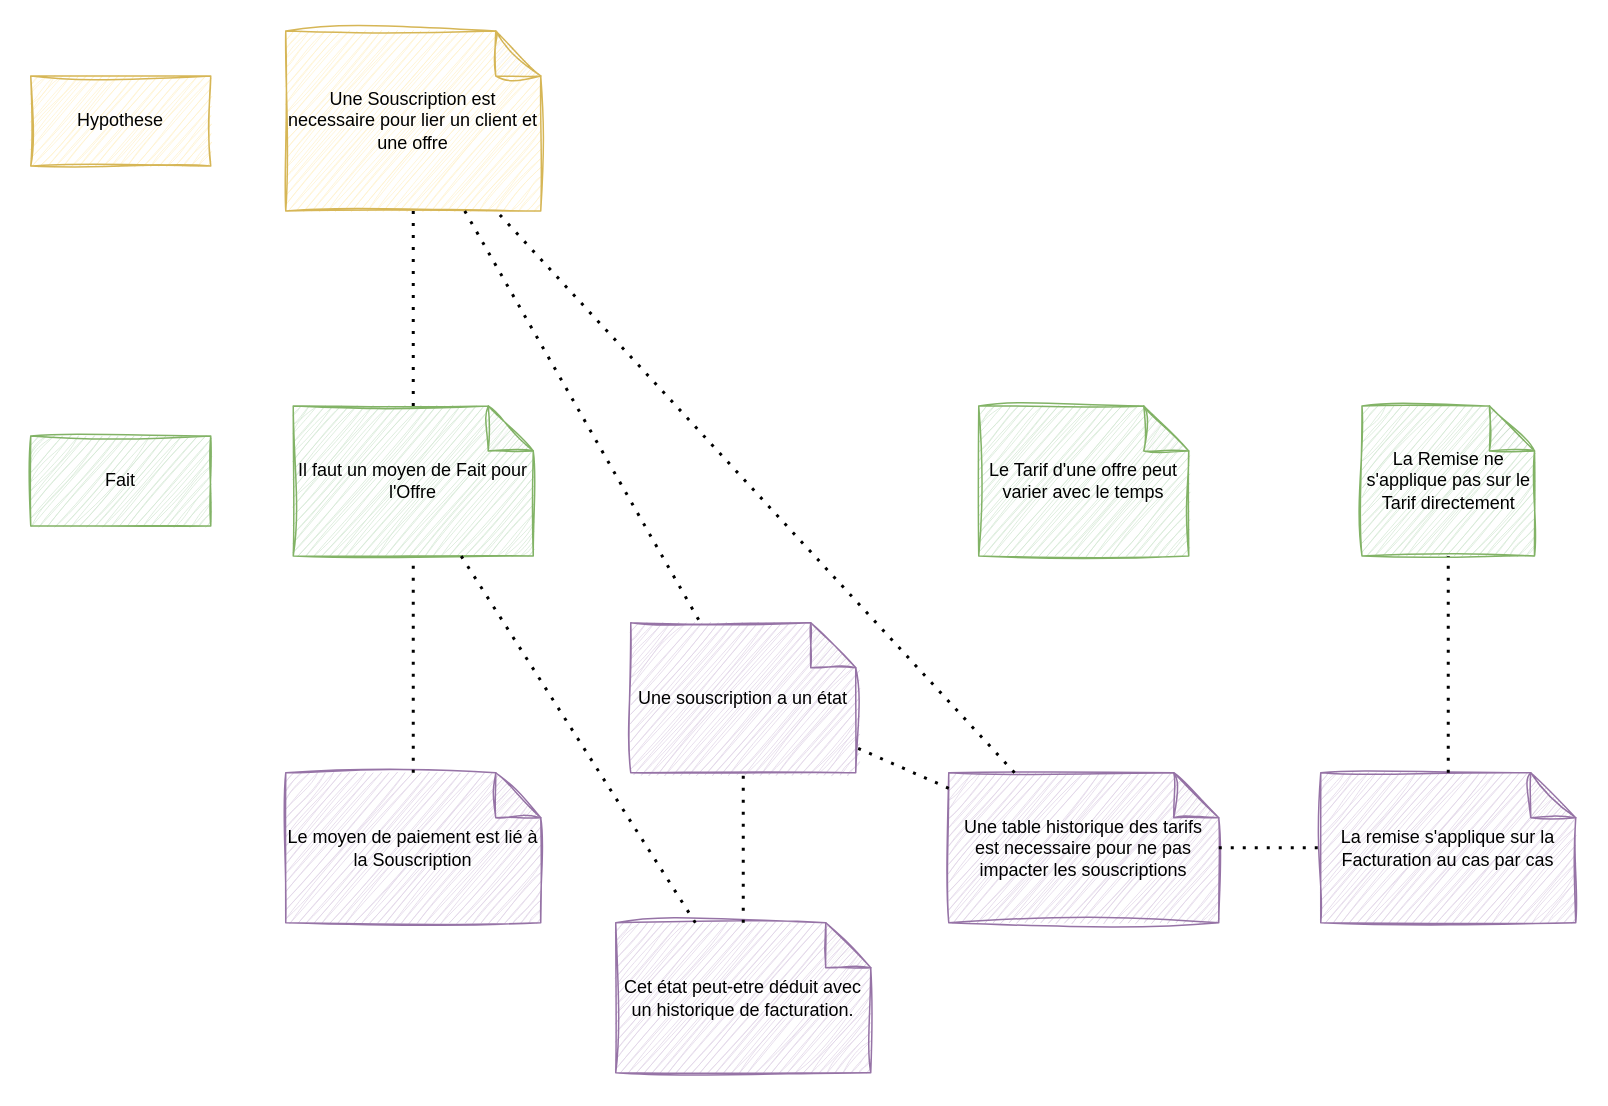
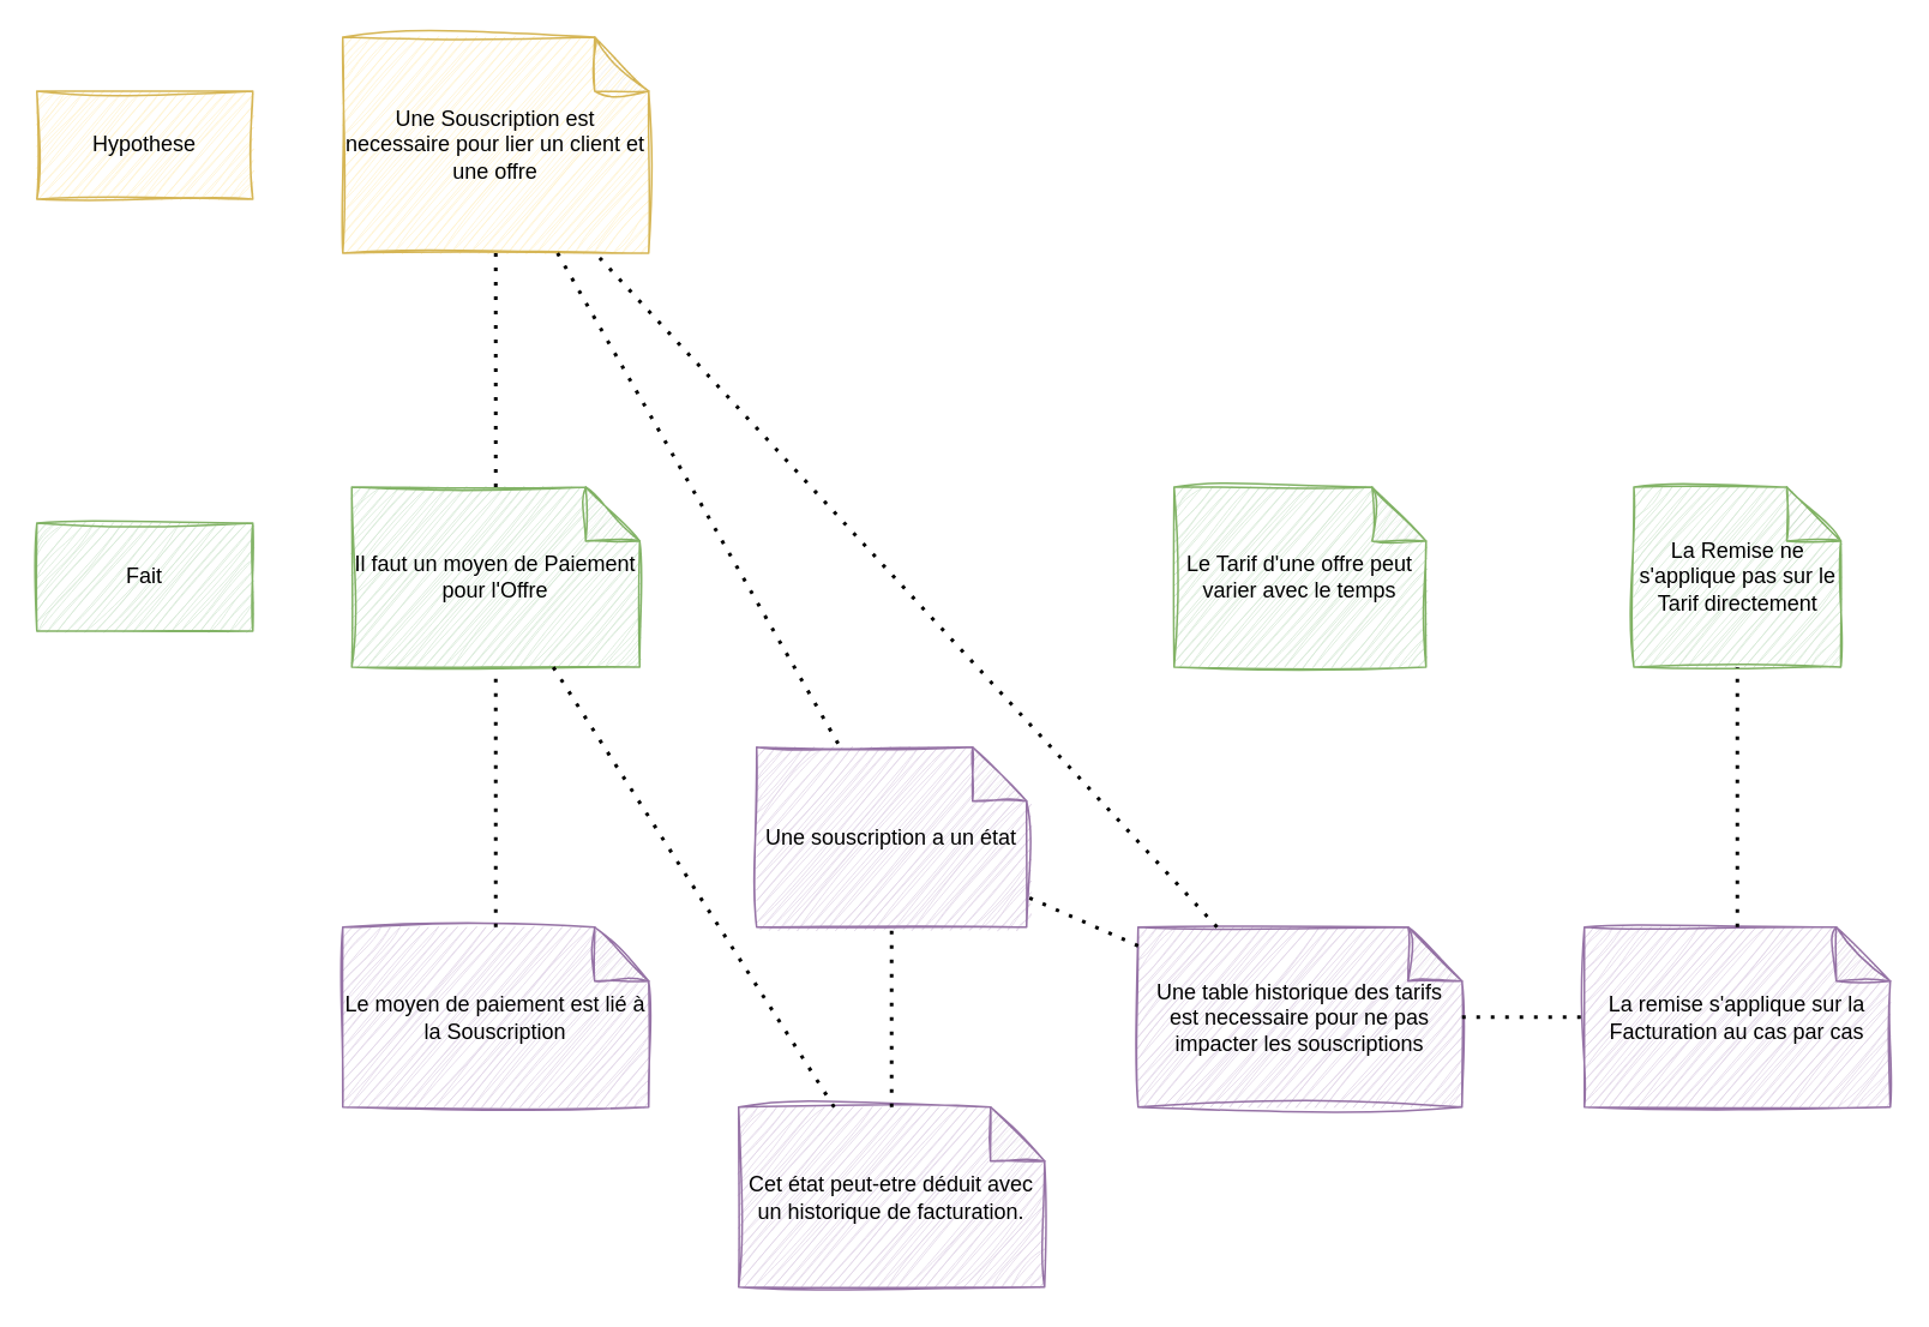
  <mxCell id="0" />
  <mxCell id="1" parent="0" />
  <mxCell id="2" value="Une Souscription est necessaire pour lier un client et une offre" style="shape=note;whiteSpace=wrap;html=1;backgroundOutline=1;darkOpacity=0.05;fillColor=#fff2cc;strokeColor=#d6b656;sketch=1;curveFitting=1;jiggle=2;" parent="1" vertex="1"><mxGeometry x="190" y="20" width="170" height="120" as="geometry" /></mxCell>
  <mxCell id="3" value="Hypothese" style="rounded=0;whiteSpace=wrap;html=1;fillColor=#fff2cc;strokeColor=#d6b656;sketch=1;curveFitting=1;jiggle=2;" parent="1" vertex="1"><mxGeometry x="20" y="50" width="120" height="60" as="geometry" /></mxCell>
  <mxCell id="4" value="Fait" style="rounded=0;whiteSpace=wrap;html=1;fillColor=#d5e8d4;strokeColor=#82b366;sketch=1;curveFitting=1;jiggle=2;" parent="1" vertex="1"><mxGeometry x="20" y="290" width="120" height="60" as="geometry" /></mxCell>
  <mxCell id="5" value="La remise s'applique sur la Facturation au cas par cas" style="shape=note;whiteSpace=wrap;html=1;backgroundOutline=1;darkOpacity=0.05;fillColor=#e1d5e7;strokeColor=#9673a6;sketch=1;curveFitting=1;jiggle=2;" parent="1" vertex="1"><mxGeometry x="880" y="514.5" width="170" height="100" as="geometry" /></mxCell>
  <mxCell id="6" value="" style="endArrow=none;dashed=1;html=1;dashPattern=1 3;strokeWidth=2;rounded=0;" parent="1" source="2" target="21" edge="1"><mxGeometry width="50" height="50" relative="1" as="geometry"><mxPoint x="370" y="640" as="sourcePoint" /><mxPoint x="420" y="590" as="targetPoint" /></mxGeometry></mxCell>
  <mxCell id="7" value="Le moyen de paiement est lié à la Souscription" style="shape=note;whiteSpace=wrap;html=1;backgroundOutline=1;darkOpacity=0.05;fillColor=#e1d5e7;strokeColor=#9673a6;sketch=1;curveFitting=1;jiggle=2;" parent="1" vertex="1"><mxGeometry x="190" y="514.5" width="170" height="100" as="geometry" /></mxCell>
  <mxCell id="8" value="" style="endArrow=none;dashed=1;html=1;dashPattern=1 3;strokeWidth=2;rounded=0;" parent="1" source="7" target="16" edge="1"><mxGeometry width="50" height="50" relative="1" as="geometry"><mxPoint x="300" y="810" as="sourcePoint" /><mxPoint x="350" y="760" as="targetPoint" /></mxGeometry></mxCell>
  <mxCell id="9" value="Le Tarif d'une offre peut varier avec le temps" style="shape=note;whiteSpace=wrap;html=1;backgroundOutline=1;darkOpacity=0.05;fillColor=#d5e8d4;strokeColor=#82b366;sketch=1;curveFitting=1;jiggle=2;" parent="1" vertex="1"><mxGeometry x="652" y="270" width="140" height="100" as="geometry" /></mxCell>
  <mxCell id="10" value="Une table historique des tarifs est necessaire pour ne pas impacter les souscriptions" style="shape=note;whiteSpace=wrap;html=1;backgroundOutline=1;darkOpacity=0.05;fillColor=#e1d5e7;strokeColor=#9673a6;sketch=1;curveFitting=1;jiggle=2;" parent="1" vertex="1"><mxGeometry x="632" y="514.5" width="180" height="100" as="geometry" /></mxCell>
  <mxCell id="11" value="" style="endArrow=none;dashed=1;html=1;dashPattern=1 3;strokeWidth=2;rounded=0;" parent="1" source="10" target="21" edge="1"><mxGeometry width="50" height="50" relative="1" as="geometry"><mxPoint x="700" y="640" as="sourcePoint" /><mxPoint x="750" y="590" as="targetPoint" /></mxGeometry></mxCell>
  <mxCell id="12" value="" style="endArrow=none;dashed=1;html=1;dashPattern=1 3;strokeWidth=2;rounded=0;" parent="1" source="10" target="2" edge="1"><mxGeometry width="50" height="50" relative="1" as="geometry"><mxPoint x="560" y="180" as="sourcePoint" /><mxPoint x="610" y="130" as="targetPoint" /></mxGeometry></mxCell>
  <mxCell id="13" value="" style="endArrow=none;dashed=1;html=1;dashPattern=1 3;strokeWidth=2;rounded=0;" parent="1" source="10" target="5" edge="1"><mxGeometry width="50" height="50" relative="1" as="geometry"><mxPoint x="820" y="730" as="sourcePoint" /><mxPoint x="870" y="680" as="targetPoint" /></mxGeometry></mxCell>
  <mxCell id="14" value="La Remise ne s'applique pas sur le Tarif directement" style="shape=note;whiteSpace=wrap;html=1;backgroundOutline=1;darkOpacity=0.05;fillColor=#d5e8d4;strokeColor=#82b366;sketch=1;curveFitting=1;jiggle=2;" parent="1" vertex="1"><mxGeometry x="907.5" y="270" width="115" height="100" as="geometry" /></mxCell>
  <mxCell id="15" value="" style="endArrow=none;dashed=1;html=1;dashPattern=1 3;strokeWidth=2;rounded=0;" parent="1" source="5" target="14" edge="1"><mxGeometry width="50" height="50" relative="1" as="geometry"><mxPoint x="520" y="350" as="sourcePoint" /><mxPoint x="570" y="300" as="targetPoint" /></mxGeometry></mxCell>
- <mxCell id="16" value="Il faut un moyen de Fait pour l'Offre" style="shape=note;whiteSpace=wrap;html=1;backgroundOutline=1;darkOpacity=0.05;fillColor=#d5e8d4;strokeColor=#82b366;sketch=1;curveFitting=1;jiggle=2;" parent="1" vertex="1"><mxGeometry x="195" y="270" width="160" height="100" as="geometry" /></mxCell>
+ <mxCell id="16" value="Il faut un moyen de Paiement pour l'Offre" style="shape=note;whiteSpace=wrap;html=1;backgroundOutline=1;darkOpacity=0.05;fillColor=#d5e8d4;strokeColor=#82b366;sketch=1;curveFitting=1;jiggle=2;" parent="1" vertex="1"><mxGeometry x="195" y="270" width="160" height="100" as="geometry" /></mxCell>
  <mxCell id="17" value="" style="endArrow=none;dashed=1;html=1;dashPattern=1 3;strokeWidth=2;rounded=0;" parent="1" source="16" target="2" edge="1"><mxGeometry width="50" height="50" relative="1" as="geometry"><mxPoint x="230" y="220" as="sourcePoint" /><mxPoint x="280" y="170" as="targetPoint" /></mxGeometry></mxCell>
  <mxCell id="18" value="Cet état peut-etre déduit avec un historique de facturation." style="shape=note;whiteSpace=wrap;html=1;backgroundOutline=1;darkOpacity=0.05;fillColor=#e1d5e7;strokeColor=#9673a6;sketch=1;curveFitting=1;jiggle=2;" parent="1" vertex="1"><mxGeometry x="410" y="614.5" width="170" height="100" as="geometry" /></mxCell>
  <mxCell id="19" value="" style="endArrow=none;dashed=1;html=1;dashPattern=1 3;strokeWidth=2;rounded=0;" parent="1" source="18" target="21" edge="1"><mxGeometry width="50" height="50" relative="1" as="geometry"><mxPoint x="1350" y="350" as="sourcePoint" /><mxPoint x="1400" y="300" as="targetPoint" /></mxGeometry></mxCell>
  <mxCell id="20" value="" style="endArrow=none;dashed=1;html=1;dashPattern=1 3;strokeWidth=2;rounded=0;" parent="1" source="18" target="16" edge="1"><mxGeometry width="50" height="50" relative="1" as="geometry"><mxPoint x="500" y="180" as="sourcePoint" /><mxPoint x="550" y="130" as="targetPoint" /></mxGeometry></mxCell>
  <mxCell id="21" value="Une souscription a un état" style="shape=note;whiteSpace=wrap;html=1;backgroundOutline=1;darkOpacity=0.05;fillColor=#e1d5e7;strokeColor=#9673a6;sketch=1;curveFitting=1;jiggle=2;" parent="1" vertex="1"><mxGeometry x="420" y="414.5" width="150" height="100" as="geometry" /></mxCell>
